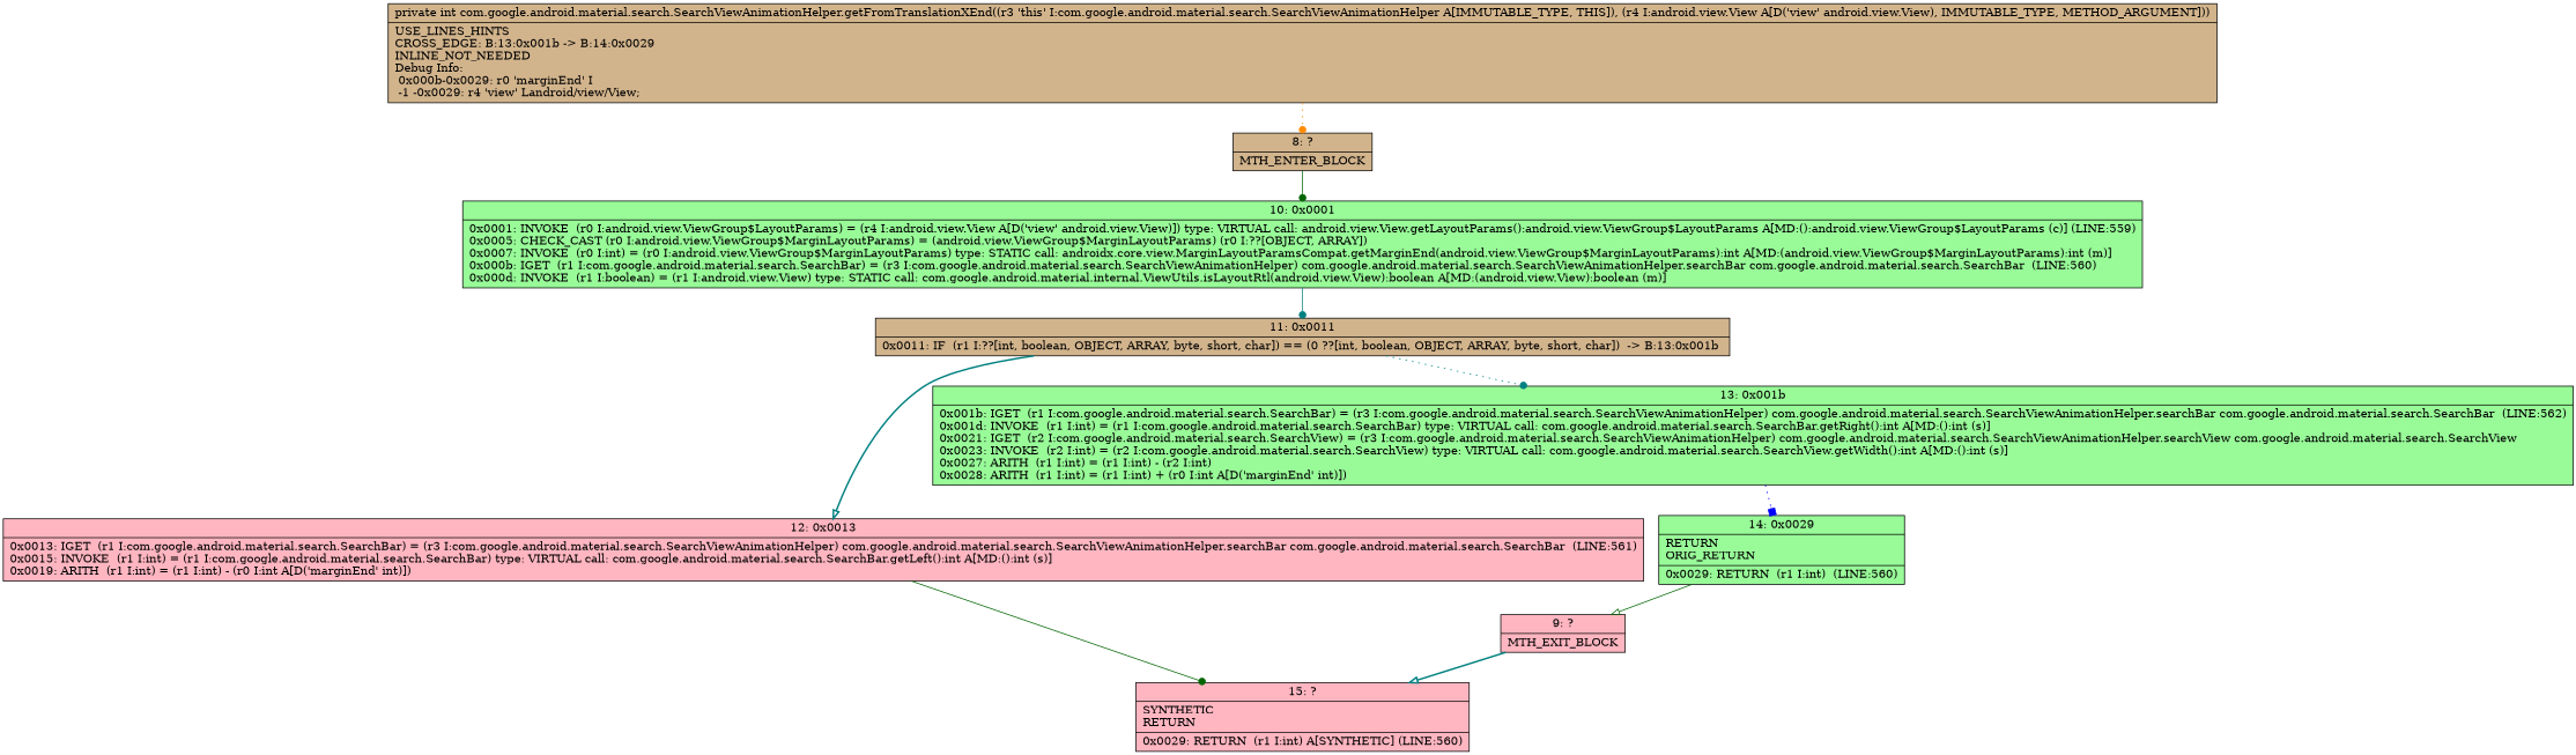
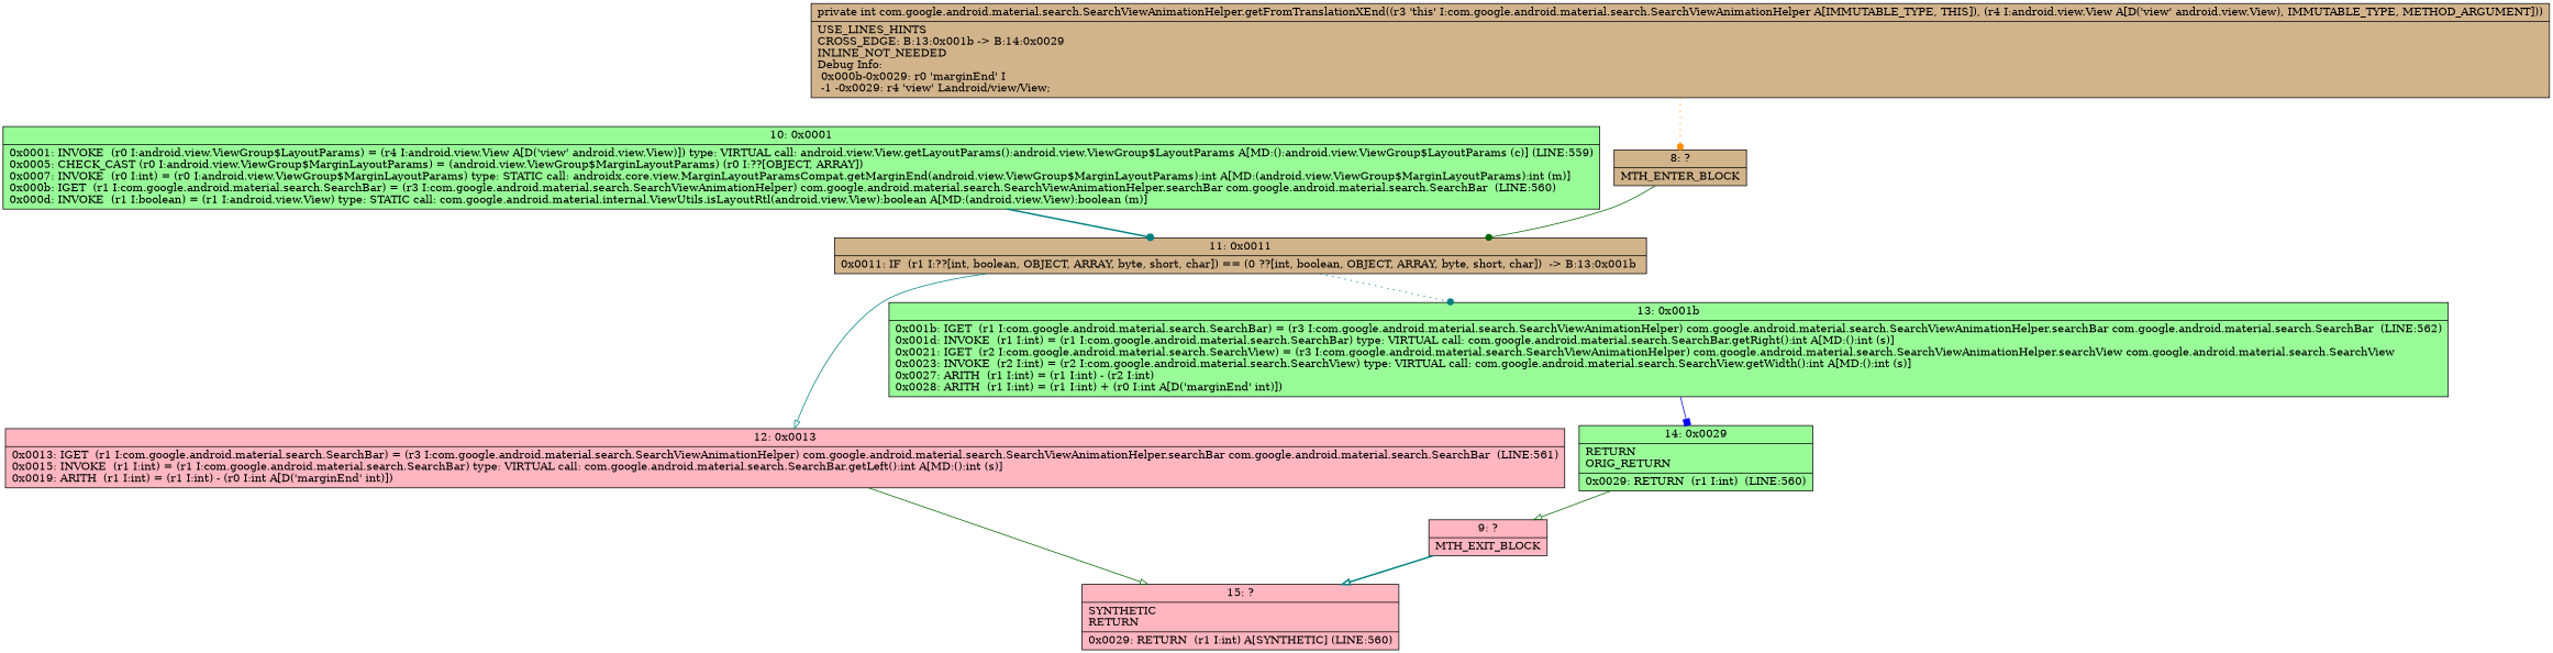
  digraph {
    node [fillcolor=tan shape=record style=filled]
    edge [arrowhead=dot color=teal style=solid]
    n1 [label="{8\:\ ?|MTH_ENTER_BLOCK\l}"]
    n2 [fillcolor=palegreen label="{10\:\ 0x0001|0x0001: INVOKE  (r0 I:android.view.ViewGroup$LayoutParams) = (r4 I:android.view.View A[D('view' android.view.View)]) type: VIRTUAL call: android.view.View.getLayoutParams():android.view.ViewGroup$LayoutParams A[MD:():android.view.ViewGroup$LayoutParams (c)] (LINE:559)\l0x0005: CHECK_CAST (r0 I:android.view.ViewGroup$MarginLayoutParams) = (android.view.ViewGroup$MarginLayoutParams) (r0 I:??[OBJECT, ARRAY]) \l0x0007: INVOKE  (r0 I:int) = (r0 I:android.view.ViewGroup$MarginLayoutParams) type: STATIC call: androidx.core.view.MarginLayoutParamsCompat.getMarginEnd(android.view.ViewGroup$MarginLayoutParams):int A[MD:(android.view.ViewGroup$MarginLayoutParams):int (m)]\l0x000b: IGET  (r1 I:com.google.android.material.search.SearchBar) = (r3 I:com.google.android.material.search.SearchViewAnimationHelper) com.google.android.material.search.SearchViewAnimationHelper.searchBar com.google.android.material.search.SearchBar  (LINE:560)\l0x000d: INVOKE  (r1 I:boolean) = (r1 I:android.view.View) type: STATIC call: com.google.android.material.internal.ViewUtils.isLayoutRtl(android.view.View):boolean A[MD:(android.view.View):boolean (m)]\l}"]
    n3 [label="{11\:\ 0x0011|0x0011: IF  (r1 I:??[int, boolean, OBJECT, ARRAY, byte, short, char]) == (0 ??[int, boolean, OBJECT, ARRAY, byte, short, char])  \-\> B:13:0x001b \l}"]
    n4 [fillcolor=lightpink label="{12\:\ 0x0013|0x0013: IGET  (r1 I:com.google.android.material.search.SearchBar) = (r3 I:com.google.android.material.search.SearchViewAnimationHelper) com.google.android.material.search.SearchViewAnimationHelper.searchBar com.google.android.material.search.SearchBar  (LINE:561)\l0x0015: INVOKE  (r1 I:int) = (r1 I:com.google.android.material.search.SearchBar) type: VIRTUAL call: com.google.android.material.search.SearchBar.getLeft():int A[MD:():int (s)]\l0x0019: ARITH  (r1 I:int) = (r1 I:int) \- (r0 I:int A[D('marginEnd' int)]) \l}"]
    n5 [fillcolor=palegreen label="{13\:\ 0x001b|0x001b: IGET  (r1 I:com.google.android.material.search.SearchBar) = (r3 I:com.google.android.material.search.SearchViewAnimationHelper) com.google.android.material.search.SearchViewAnimationHelper.searchBar com.google.android.material.search.SearchBar  (LINE:562)\l0x001d: INVOKE  (r1 I:int) = (r1 I:com.google.android.material.search.SearchBar) type: VIRTUAL call: com.google.android.material.search.SearchBar.getRight():int A[MD:():int (s)]\l0x0021: IGET  (r2 I:com.google.android.material.search.SearchView) = (r3 I:com.google.android.material.search.SearchViewAnimationHelper) com.google.android.material.search.SearchViewAnimationHelper.searchView com.google.android.material.search.SearchView \l0x0023: INVOKE  (r2 I:int) = (r2 I:com.google.android.material.search.SearchView) type: VIRTUAL call: com.google.android.material.search.SearchView.getWidth():int A[MD:():int (s)]\l0x0027: ARITH  (r1 I:int) = (r1 I:int) \- (r2 I:int) \l0x0028: ARITH  (r1 I:int) = (r1 I:int) + (r0 I:int A[D('marginEnd' int)]) \l}"]
    n6 [fillcolor=lightpink label="{15\:\ ?|SYNTHETIC\lRETURN\l|0x0029: RETURN  (r1 I:int) A[SYNTHETIC] (LINE:560)\l}"]
    n7 [fillcolor=palegreen label="{14\:\ 0x0029|RETURN\lORIG_RETURN\l|0x0029: RETURN  (r1 I:int)  (LINE:560)\l}"]
    n8 [fillcolor=lightpink label="{9\:\ ?|MTH_EXIT_BLOCK\l}"]
    n9 [label="{private int com.google.android.material.search.SearchViewAnimationHelper.getFromTranslationXEnd((r3 'this' I:com.google.android.material.search.SearchViewAnimationHelper A[IMMUTABLE_TYPE, THIS]), (r4 I:android.view.View A[D('view' android.view.View), IMMUTABLE_TYPE, METHOD_ARGUMENT]))  | USE_LINES_HINTS\lCROSS_EDGE: B:13:0x001b \-\> B:14:0x0029\lINLINE_NOT_NEEDED\lDebug Info:\l  0x000b\-0x0029: r0 'marginEnd' I\l  \-1 \-0x0029: r4 'view' Landroid\/view\/View;\l}"]
-   n1 -> n2 [color=darkgreen]
-   n2 -> n3
-   n3 -> n4 [arrowhead=onormal style=bold]
+   n1 -> n3 [color=darkgreen]
+   n2 -> n3 [style=bold]
+   n3 -> n4 [arrowhead=onormal]
    n3 -> n5 [style=dotted]
-   n4 -> n6 [color=darkgreen]
-   n5 -> n7 [arrowhead=box color=blue style=dotted]
+   n4 -> n6 [arrowhead=onormal color=darkgreen]
+   n5 -> n7 [arrowhead=box color=blue]
    n7 -> n8 [arrowhead=onormal color=darkgreen]
    n8 -> n6 [arrowhead=onormal style=bold]
    n9 -> n1 [color=darkorange style=dotted]
  }
